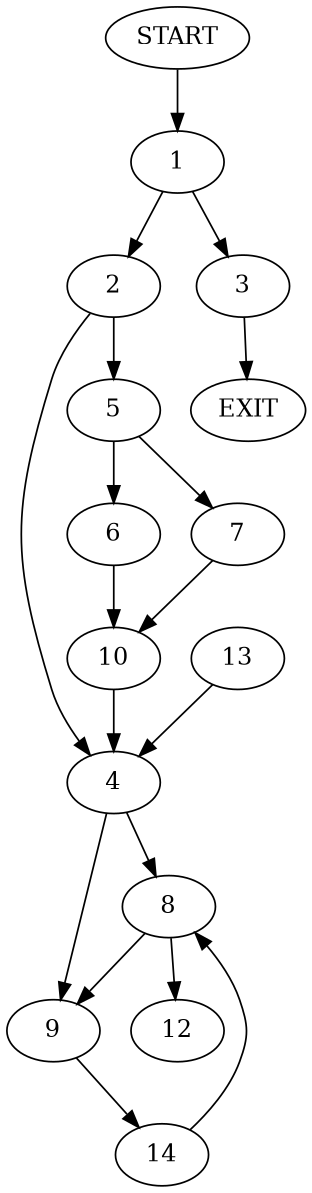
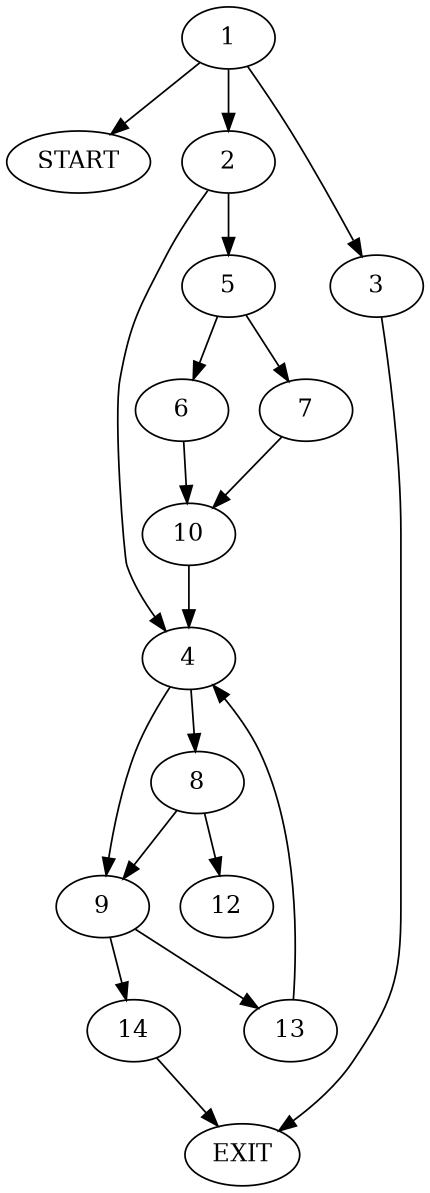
  digraph {
    n1 [label=START]
    1
    2
    3
    n5 [label=EXIT]
    4
    5
    8
    9
    6
    7
    12
    13
    14
    10
-   n1 -> 1
+   1 -> n1
    1 -> 2
    1 -> 3
    2 -> 4
    2 -> 5
    3 -> n5
    4 -> 8
    4 -> 9
    5 -> 6
    5 -> 7
    8 -> 9
    8 -> 12
+   9 -> 13
    9 -> 14
    6 -> 10
    7 -> 10
    13 -> 4
-   14 -> 8
+   14 -> n5
    10 -> 4
  }
